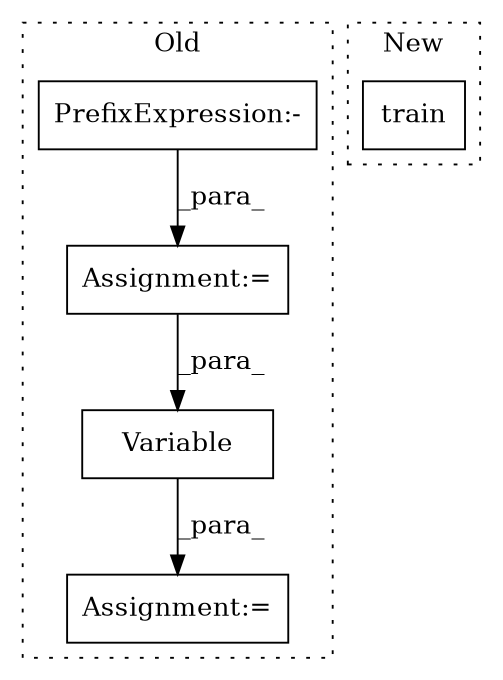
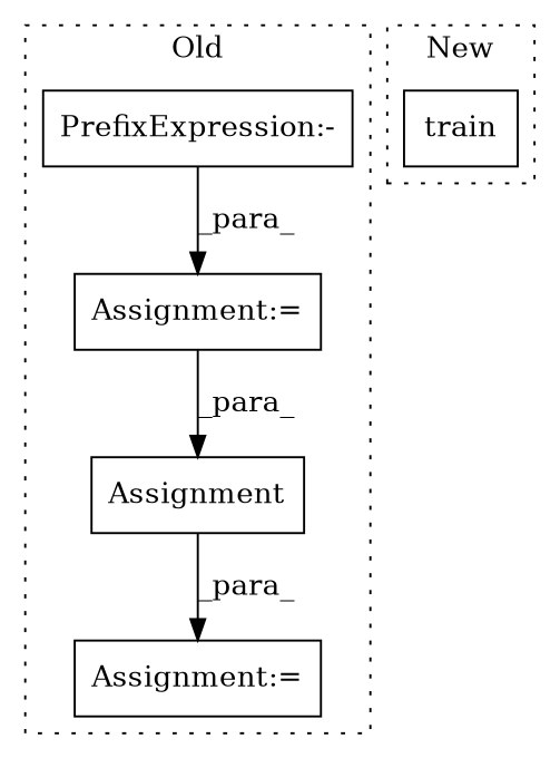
  digraph {
    node [a=32 l=1 shape=box]
-   n1 [l="9,1" label=Variable s="5888,5925"]
+   n1 [l="9,1" label=Assignment s="5888,5925"]
    n2 [a=38 label="PrefixExpression:-" s=5772]
    n3 [a=7 label="Assignment:=" s=5887]
    n4 [a=7 label="Assignment:=" s=5737]
    n5 [l="6,1" label=train s="5653,5664"]
    subgraph cluster_1 {
      label=Old
      style=dotted
      n1
      n2
      n3
      n4
    }
    subgraph cluster_2 {
      label=New
      style=dotted
      n5
    }
    n1 -> n3 [label=_para_]
    n2 -> n4 [label=_para_]
    n4 -> n1 [label=_para_]
  }
